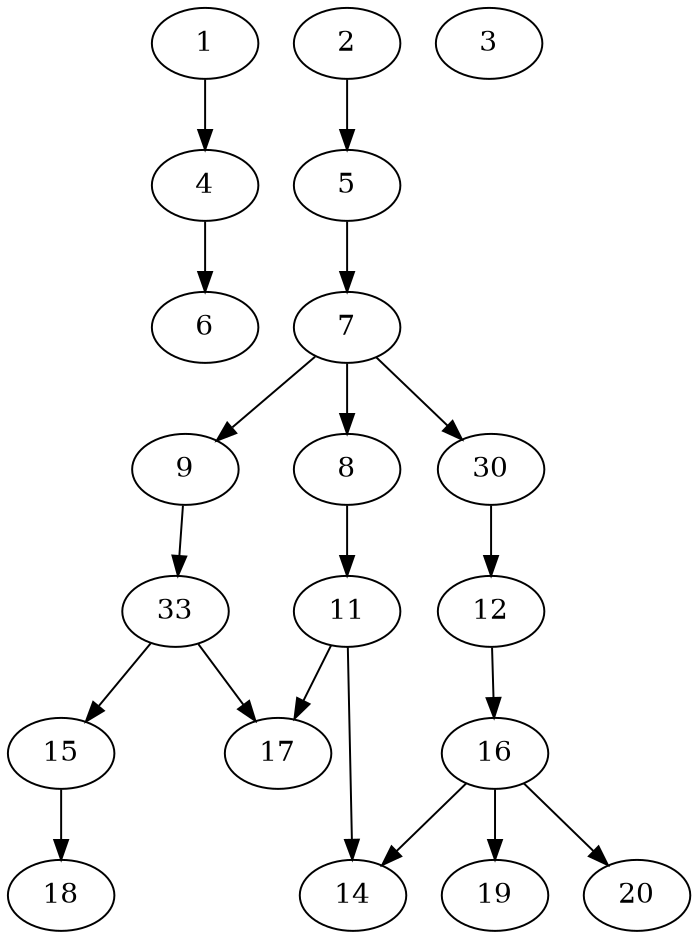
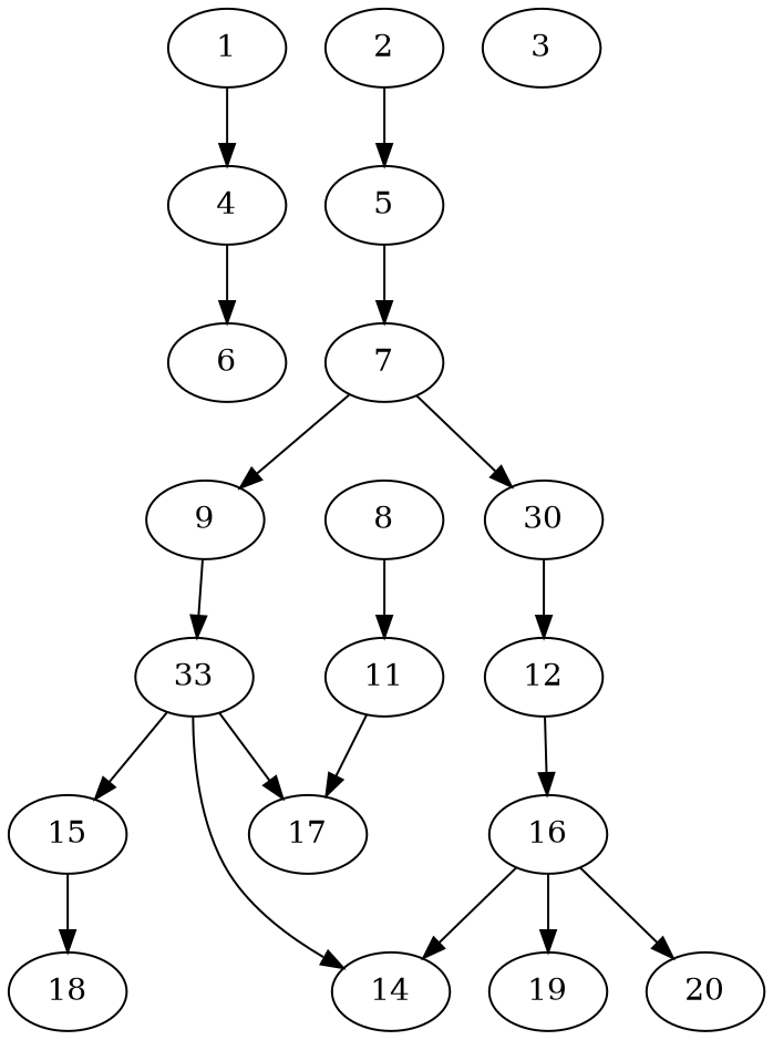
  digraph {
    node [alpha=0.03]
    1 [alpha=0.05 expect_size=46042112]
    4 [alpha=0.16 expect_size=17774592]
    6 [alpha=0.11 expect_size=51165184]
    5 [alpha=0.13 expect_size=47485952]
    7 [expect_size=15742976]
    8 [alpha=0.05 expect_size=34618368]
    9 [alpha=0.06 expect_size=10768384]
    n8 [alpha=0.00 expect_size=30854144 label=30]
    2 [expect_size=25148416]
    3 [alpha=0.18 expect_size=22376448]
    11 [alpha=0.17 expect_size=19974144]
    n12 [alpha=0.14 expect_size=38000640 label=33]
    12 [alpha=0.07 expect_size=31423488]
    17 [alpha=0.14 expect_size=33376256]
    14 [expect_size=32606208]
    15 [alpha=0.02 expect_size=22333440]
    16 [alpha=0.13 expect_size=6263808]
    18 [alpha=0.11 expect_size=41270272]
    19 [alpha=0.12 expect_size=52179968]
    20 [alpha=0.00 expect_size=18590720]
    1 -> 4
    4 -> 6
    5 -> 7
-   7 -> 8
    7 -> 9
    7 -> n8
    8 -> 11
    9 -> n12
    n8 -> 12
    2 -> 5
    11 -> 17
    n12 -> 17
-   11 -> 14
+   n12 -> 14
    n12 -> 15
    12 -> 16
    15 -> 18
    16 -> 14
    16 -> 19
    16 -> 20
  }
